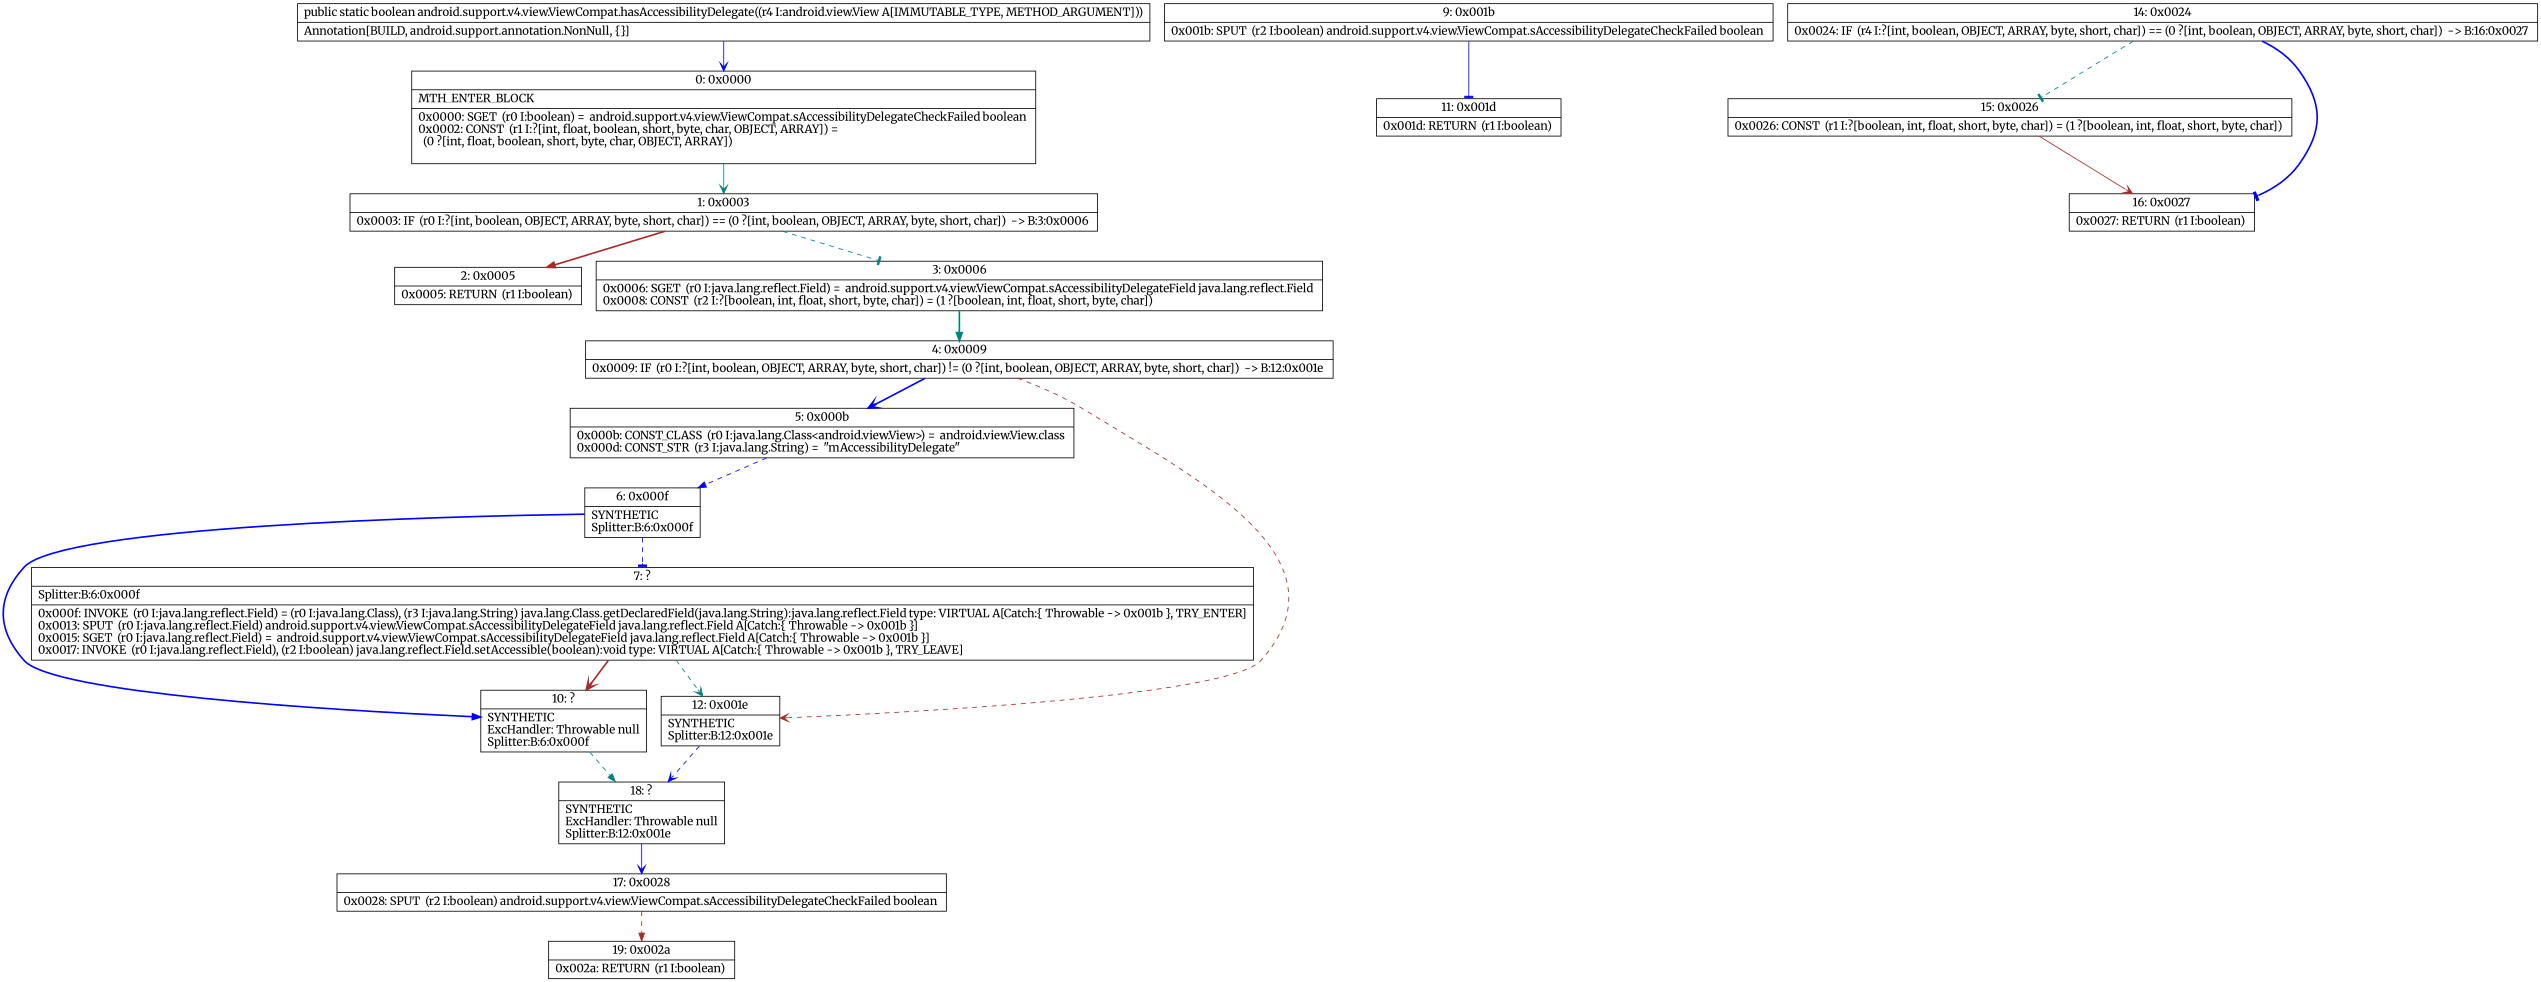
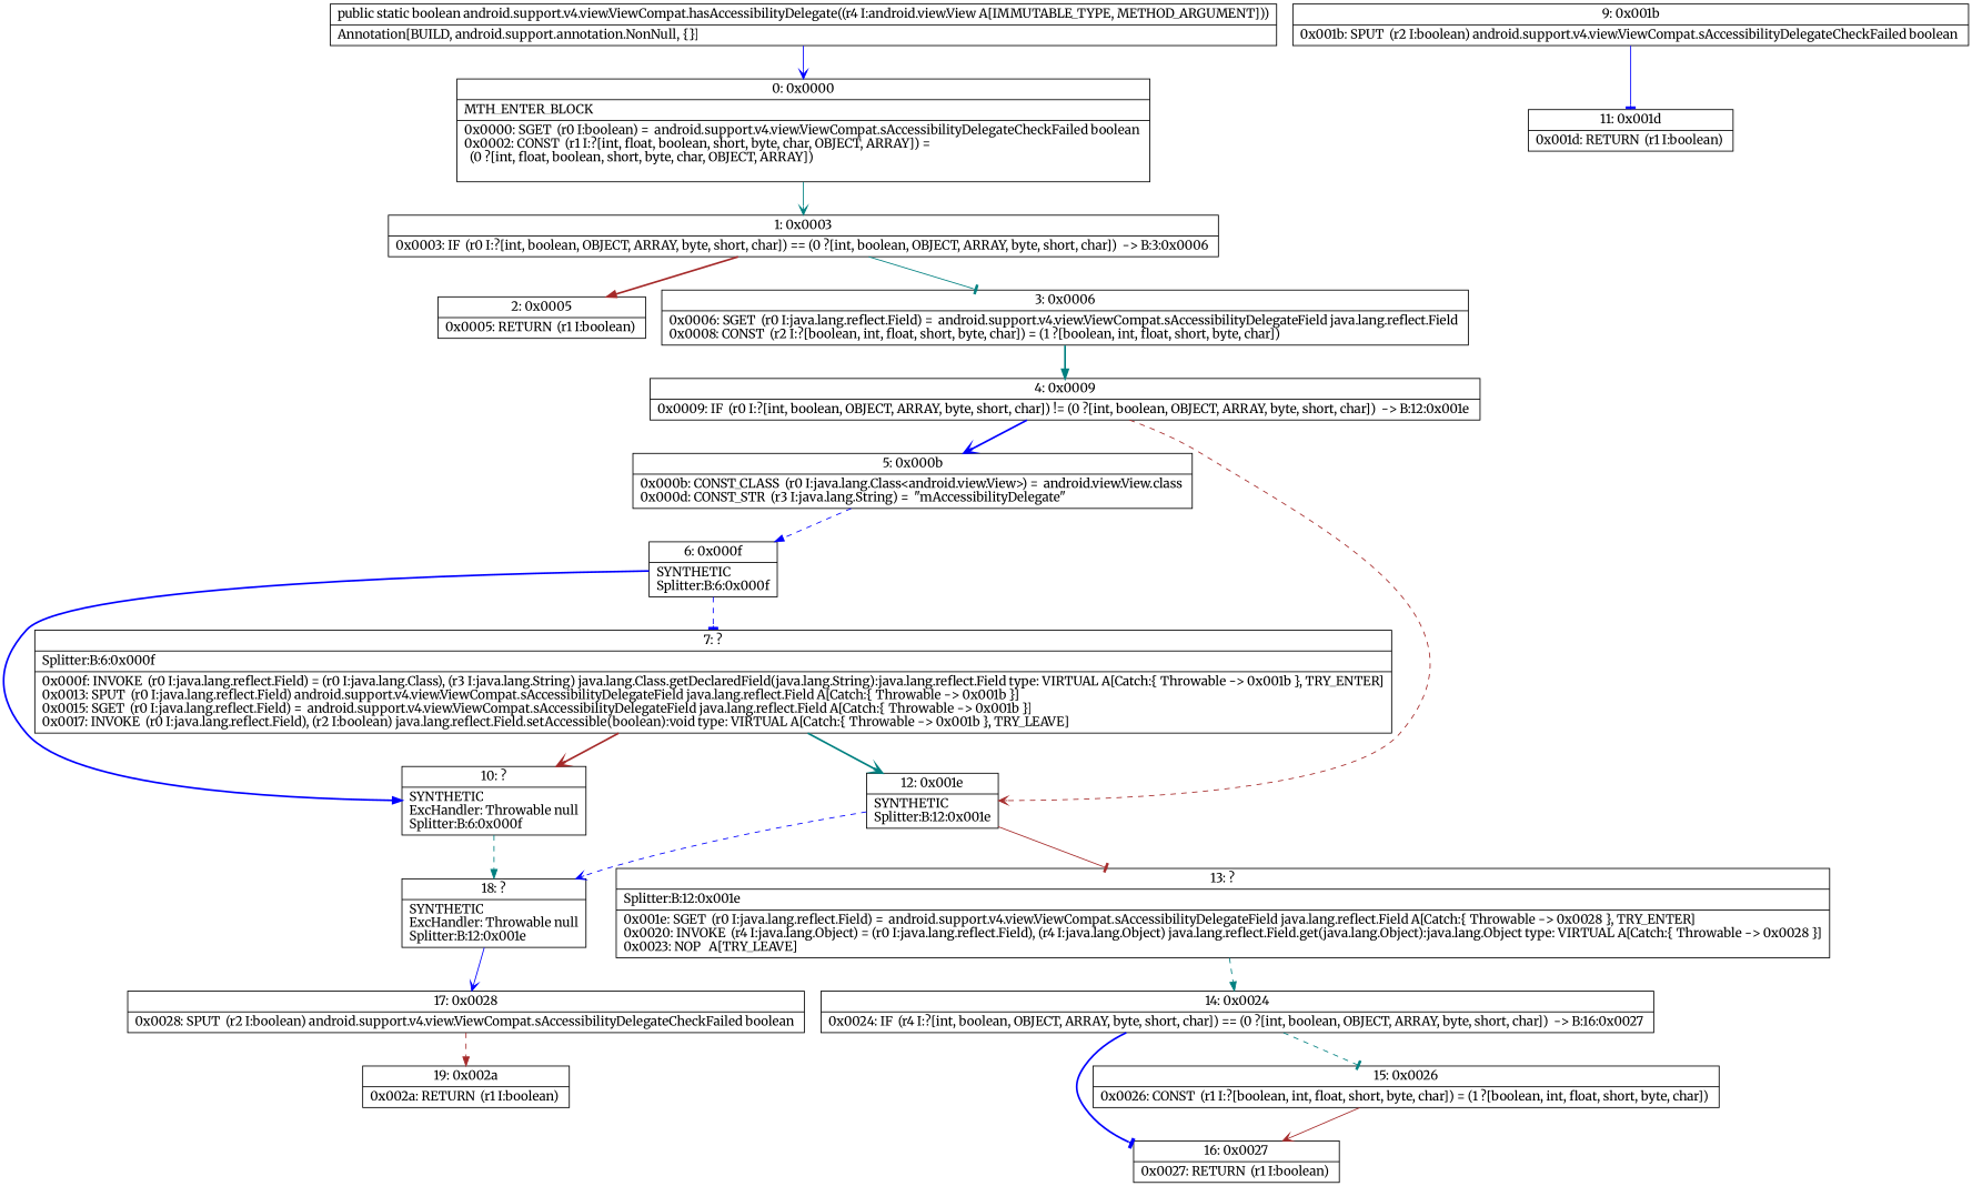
  digraph {
    fontname=Merriweather
    node [fontname=Merriweather shape=record]
    edge [arrowhead=vee color=blue fontname=Merriweather style=dashed]
    n1 [label="{0\:\ 0x0000|MTH_ENTER_BLOCK\l|0x0000: SGET  (r0 I:boolean) =  android.support.v4.view.ViewCompat.sAccessibilityDelegateCheckFailed boolean \l0x0002: CONST  (r1 I:?[int, float, boolean, short, byte, char, OBJECT, ARRAY]) = \l  (0 ?[int, float, boolean, short, byte, char, OBJECT, ARRAY])\l \l}"]
    n2 [label="{1\:\ 0x0003|0x0003: IF  (r0 I:?[int, boolean, OBJECT, ARRAY, byte, short, char]) == (0 ?[int, boolean, OBJECT, ARRAY, byte, short, char])  \-\> B:3:0x0006 \l}"]
    n3 [label="{2\:\ 0x0005|0x0005: RETURN  (r1 I:boolean) \l}"]
    n4 [label="{3\:\ 0x0006|0x0006: SGET  (r0 I:java.lang.reflect.Field) =  android.support.v4.view.ViewCompat.sAccessibilityDelegateField java.lang.reflect.Field \l0x0008: CONST  (r2 I:?[boolean, int, float, short, byte, char]) = (1 ?[boolean, int, float, short, byte, char]) \l}"]
    n5 [label="{4\:\ 0x0009|0x0009: IF  (r0 I:?[int, boolean, OBJECT, ARRAY, byte, short, char]) != (0 ?[int, boolean, OBJECT, ARRAY, byte, short, char])  \-\> B:12:0x001e \l}"]
    n6 [label="{5\:\ 0x000b|0x000b: CONST_CLASS  (r0 I:java.lang.Class\<android.view.View\>) =  android.view.View.class \l0x000d: CONST_STR  (r3 I:java.lang.String) =  \"mAccessibilityDelegate\" \l}"]
    n7 [label="{12\:\ 0x001e|SYNTHETIC\lSplitter:B:12:0x001e\l}"]
    n8 [label="{6\:\ 0x000f|SYNTHETIC\lSplitter:B:6:0x000f\l}"]
+   n9 [label="{13\:\ ?|Splitter:B:12:0x001e\l|0x001e: SGET  (r0 I:java.lang.reflect.Field) =  android.support.v4.view.ViewCompat.sAccessibilityDelegateField java.lang.reflect.Field A[Catch:\{ Throwable \-\> 0x0028 \}, TRY_ENTER]\l0x0020: INVOKE  (r4 I:java.lang.Object) = (r0 I:java.lang.reflect.Field), (r4 I:java.lang.Object) java.lang.reflect.Field.get(java.lang.Object):java.lang.Object type: VIRTUAL A[Catch:\{ Throwable \-\> 0x0028 \}]\l0x0023: NOP   A[TRY_LEAVE]\l}"]
    n10 [label="{18\:\ ?|SYNTHETIC\lExcHandler: Throwable null\lSplitter:B:12:0x001e\l}"]
    n11 [label="{7\:\ ?|Splitter:B:6:0x000f\l|0x000f: INVOKE  (r0 I:java.lang.reflect.Field) = (r0 I:java.lang.Class), (r3 I:java.lang.String) java.lang.Class.getDeclaredField(java.lang.String):java.lang.reflect.Field type: VIRTUAL A[Catch:\{ Throwable \-\> 0x001b \}, TRY_ENTER]\l0x0013: SPUT  (r0 I:java.lang.reflect.Field) android.support.v4.view.ViewCompat.sAccessibilityDelegateField java.lang.reflect.Field A[Catch:\{ Throwable \-\> 0x001b \}]\l0x0015: SGET  (r0 I:java.lang.reflect.Field) =  android.support.v4.view.ViewCompat.sAccessibilityDelegateField java.lang.reflect.Field A[Catch:\{ Throwable \-\> 0x001b \}]\l0x0017: INVOKE  (r0 I:java.lang.reflect.Field), (r2 I:boolean) java.lang.reflect.Field.setAccessible(boolean):void type: VIRTUAL A[Catch:\{ Throwable \-\> 0x001b \}, TRY_LEAVE]\l}"]
    n12 [label="{10\:\ ?|SYNTHETIC\lExcHandler: Throwable null\lSplitter:B:6:0x000f\l}"]
    n13 [label="{9\:\ 0x001b|0x001b: SPUT  (r2 I:boolean) android.support.v4.view.ViewCompat.sAccessibilityDelegateCheckFailed boolean \l}"]
    n14 [label="{11\:\ 0x001d|0x001d: RETURN  (r1 I:boolean) \l}"]
    n15 [label="{14\:\ 0x0024|0x0024: IF  (r4 I:?[int, boolean, OBJECT, ARRAY, byte, short, char]) == (0 ?[int, boolean, OBJECT, ARRAY, byte, short, char])  \-\> B:16:0x0027 \l}"]
    n16 [label="{17\:\ 0x0028|0x0028: SPUT  (r2 I:boolean) android.support.v4.view.ViewCompat.sAccessibilityDelegateCheckFailed boolean \l}"]
    n17 [label="{15\:\ 0x0026|0x0026: CONST  (r1 I:?[boolean, int, float, short, byte, char]) = (1 ?[boolean, int, float, short, byte, char]) \l}"]
    n18 [label="{16\:\ 0x0027|0x0027: RETURN  (r1 I:boolean) \l}"]
    n19 [label="{19\:\ 0x002a|0x002a: RETURN  (r1 I:boolean) \l}"]
    n20 [label="{public static boolean android.support.v4.view.ViewCompat.hasAccessibilityDelegate((r4 I:android.view.View A[IMMUTABLE_TYPE, METHOD_ARGUMENT]))  | Annotation[BUILD, android.support.annotation.NonNull, \{\}]\l}"]
    n1 -> n2 [color=teal style=solid]
    n2 -> n3 [arrowhead=normal color=brown style=bold]
-   n2 -> n4 [arrowhead=tee color=teal]
+   n2 -> n4 [arrowhead=tee color=teal style=solid]
    n4 -> n5 [arrowhead=normal color=teal style=bold]
    n5 -> n6 [style=bold]
    n5 -> n7 [color=brown]
    n6 -> n8 [arrowhead=normal]
+   n7 -> n9 [arrowhead=tee color=brown style=solid]
    n7 -> n10
    n8 -> n11 [arrowhead=tee]
    n8 -> n12 [arrowhead=normal style=bold]
+   n9 -> n15 [arrowhead=normal color=teal]
    n10 -> n16 [style=solid]
-   n11 -> n7 [color=teal]
+   n11 -> n7 [color=teal style=bold]
    n11 -> n12 [color=brown style=bold]
    n12 -> n10 [arrowhead=normal color=teal]
    n13 -> n14 [arrowhead=tee style=solid]
    n15 -> n17 [arrowhead=tee color=teal]
    n15 -> n18 [arrowhead=tee style=bold]
    n16 -> n19 [arrowhead=normal color=brown]
    n17 -> n18 [color=brown style=solid]
    n20 -> n1 [style=solid]
  }
